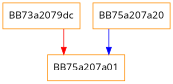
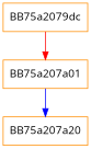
  digraph {
    fontname="Open Sans"
    splines=ortho
    node [color=darkorange fontname="Open Sans" shape=box]
    edge [fontname="Open Sans"]
-   BB75a2079dc [label=BB73a2079dc]
+   BB75a2079dc
    BB75a207a01
    BB75a207a20
    BB75a2079dc -> BB75a207a01 [color=red]
-   BB75a207a20 -> BB75a207a01 [color=blue]
+   BB75a207a01 -> BB75a207a20 [color=blue]
  }
